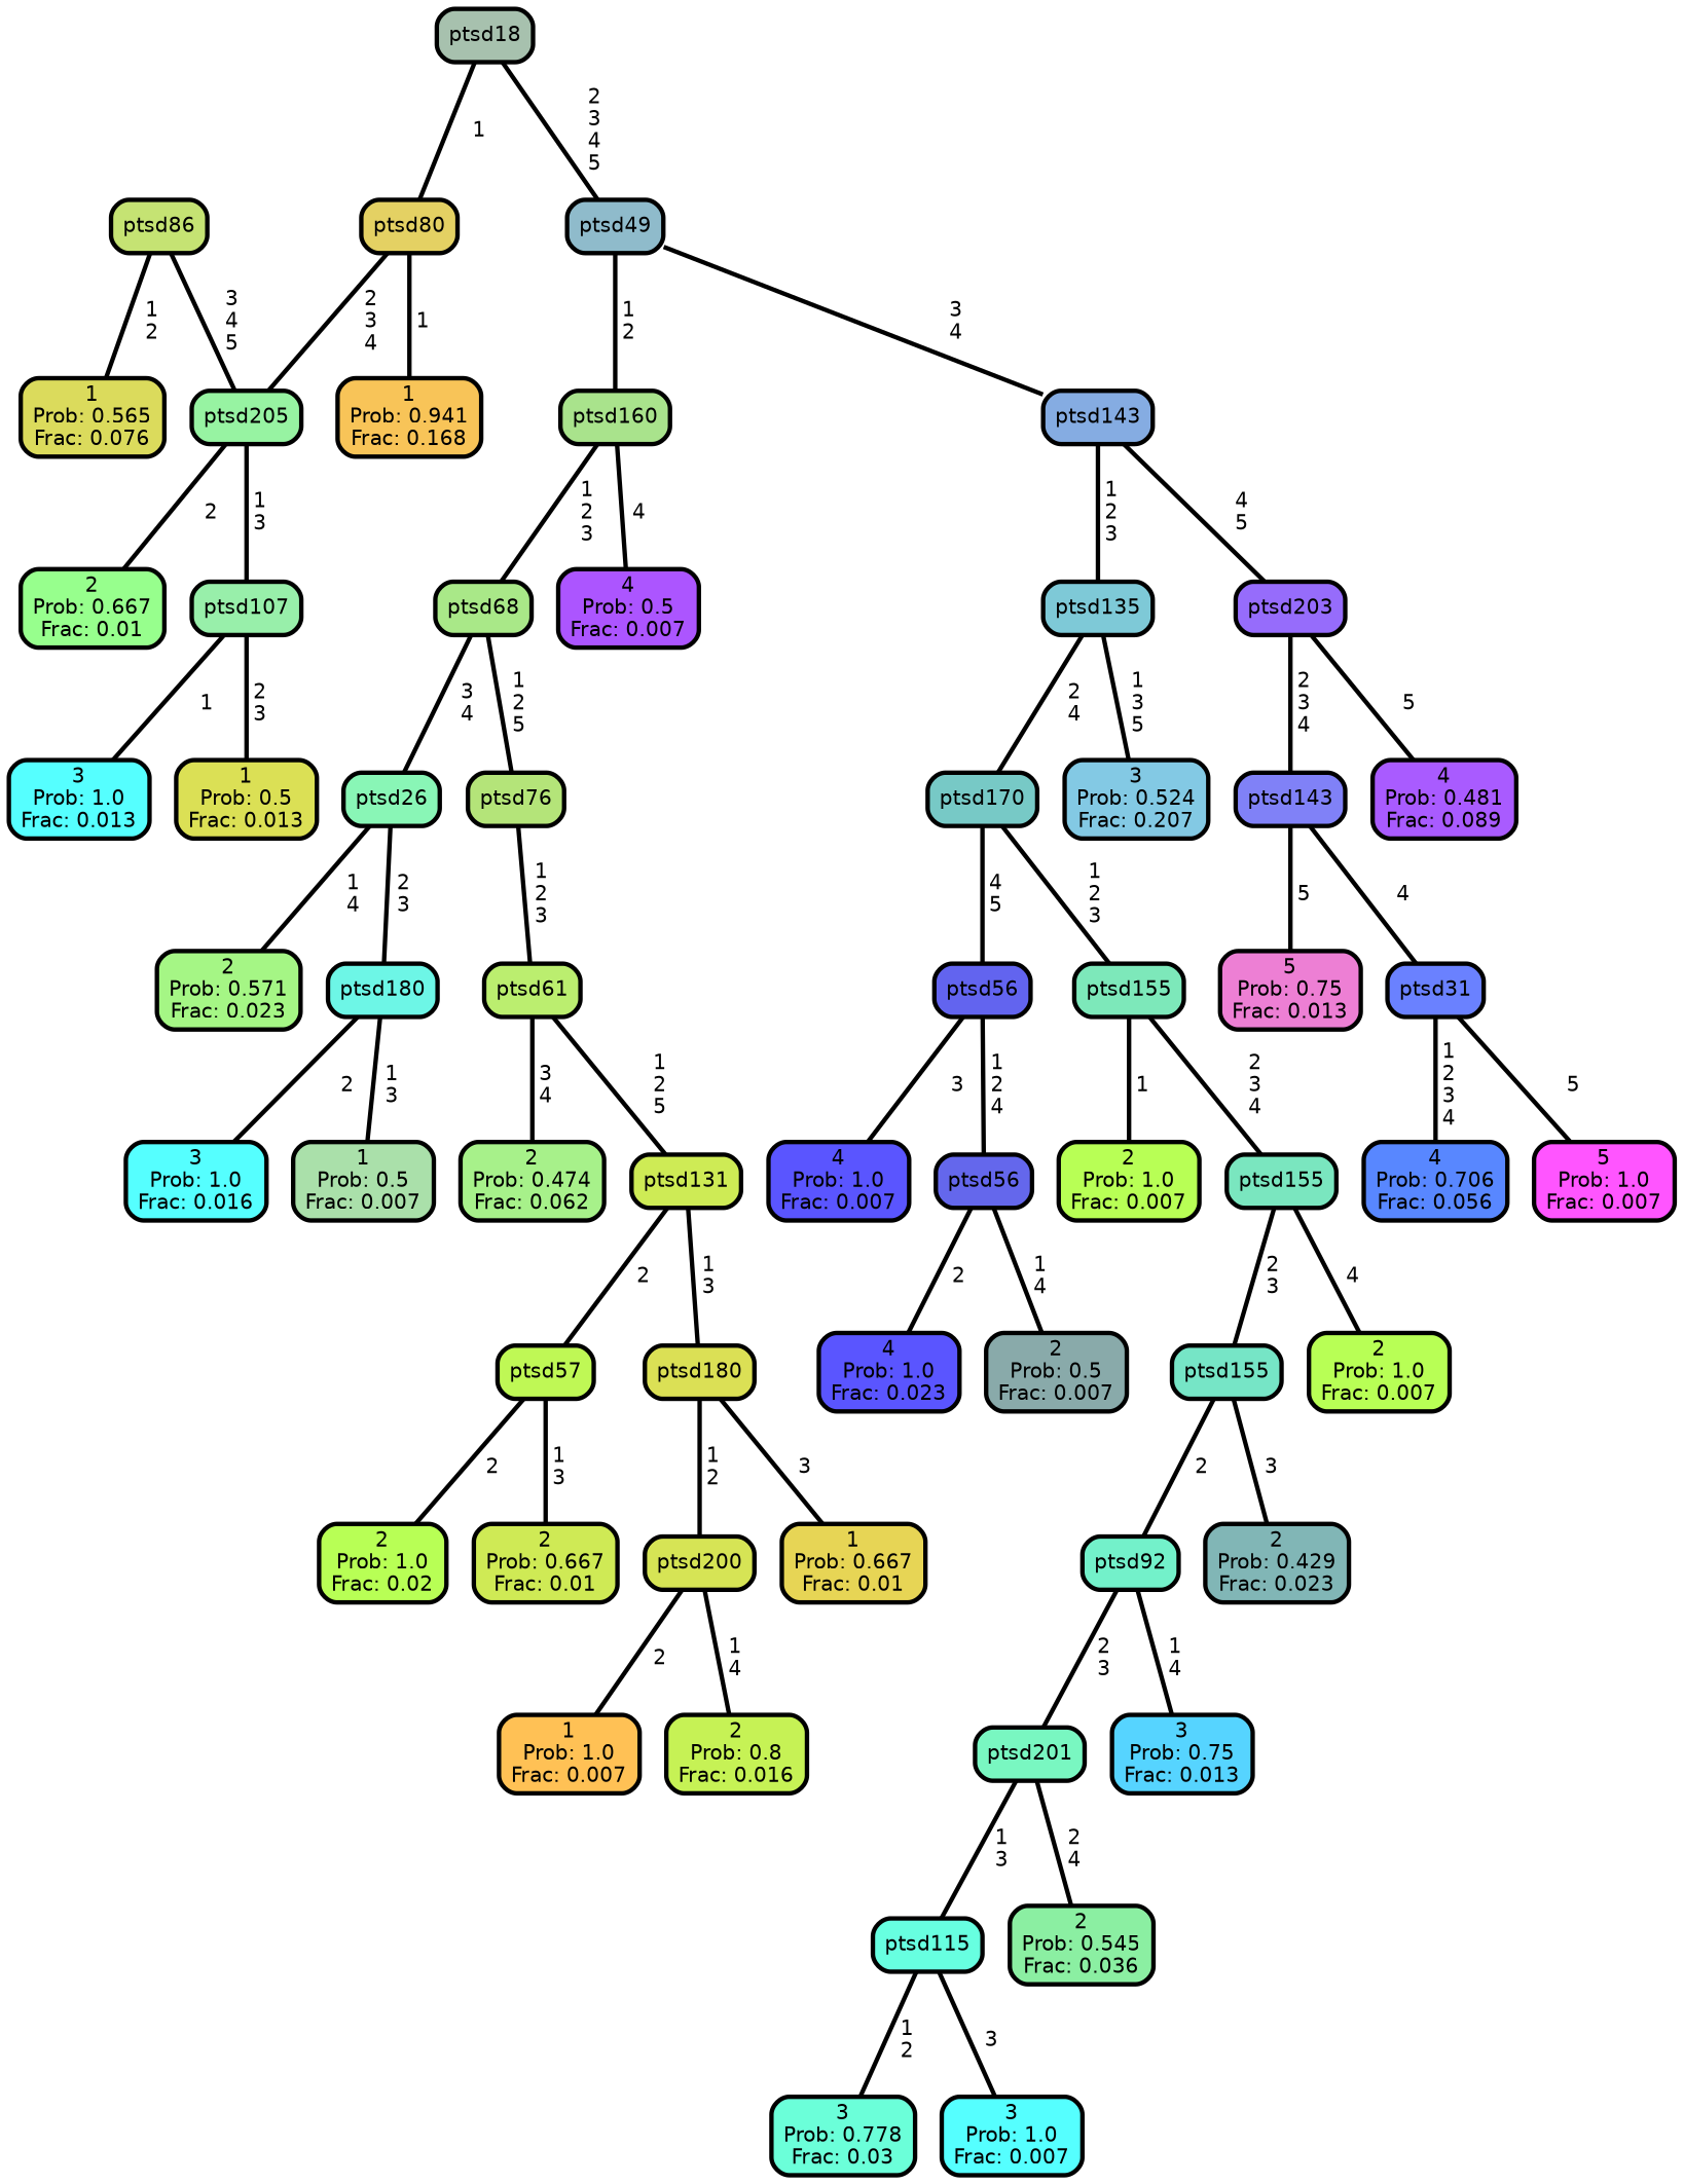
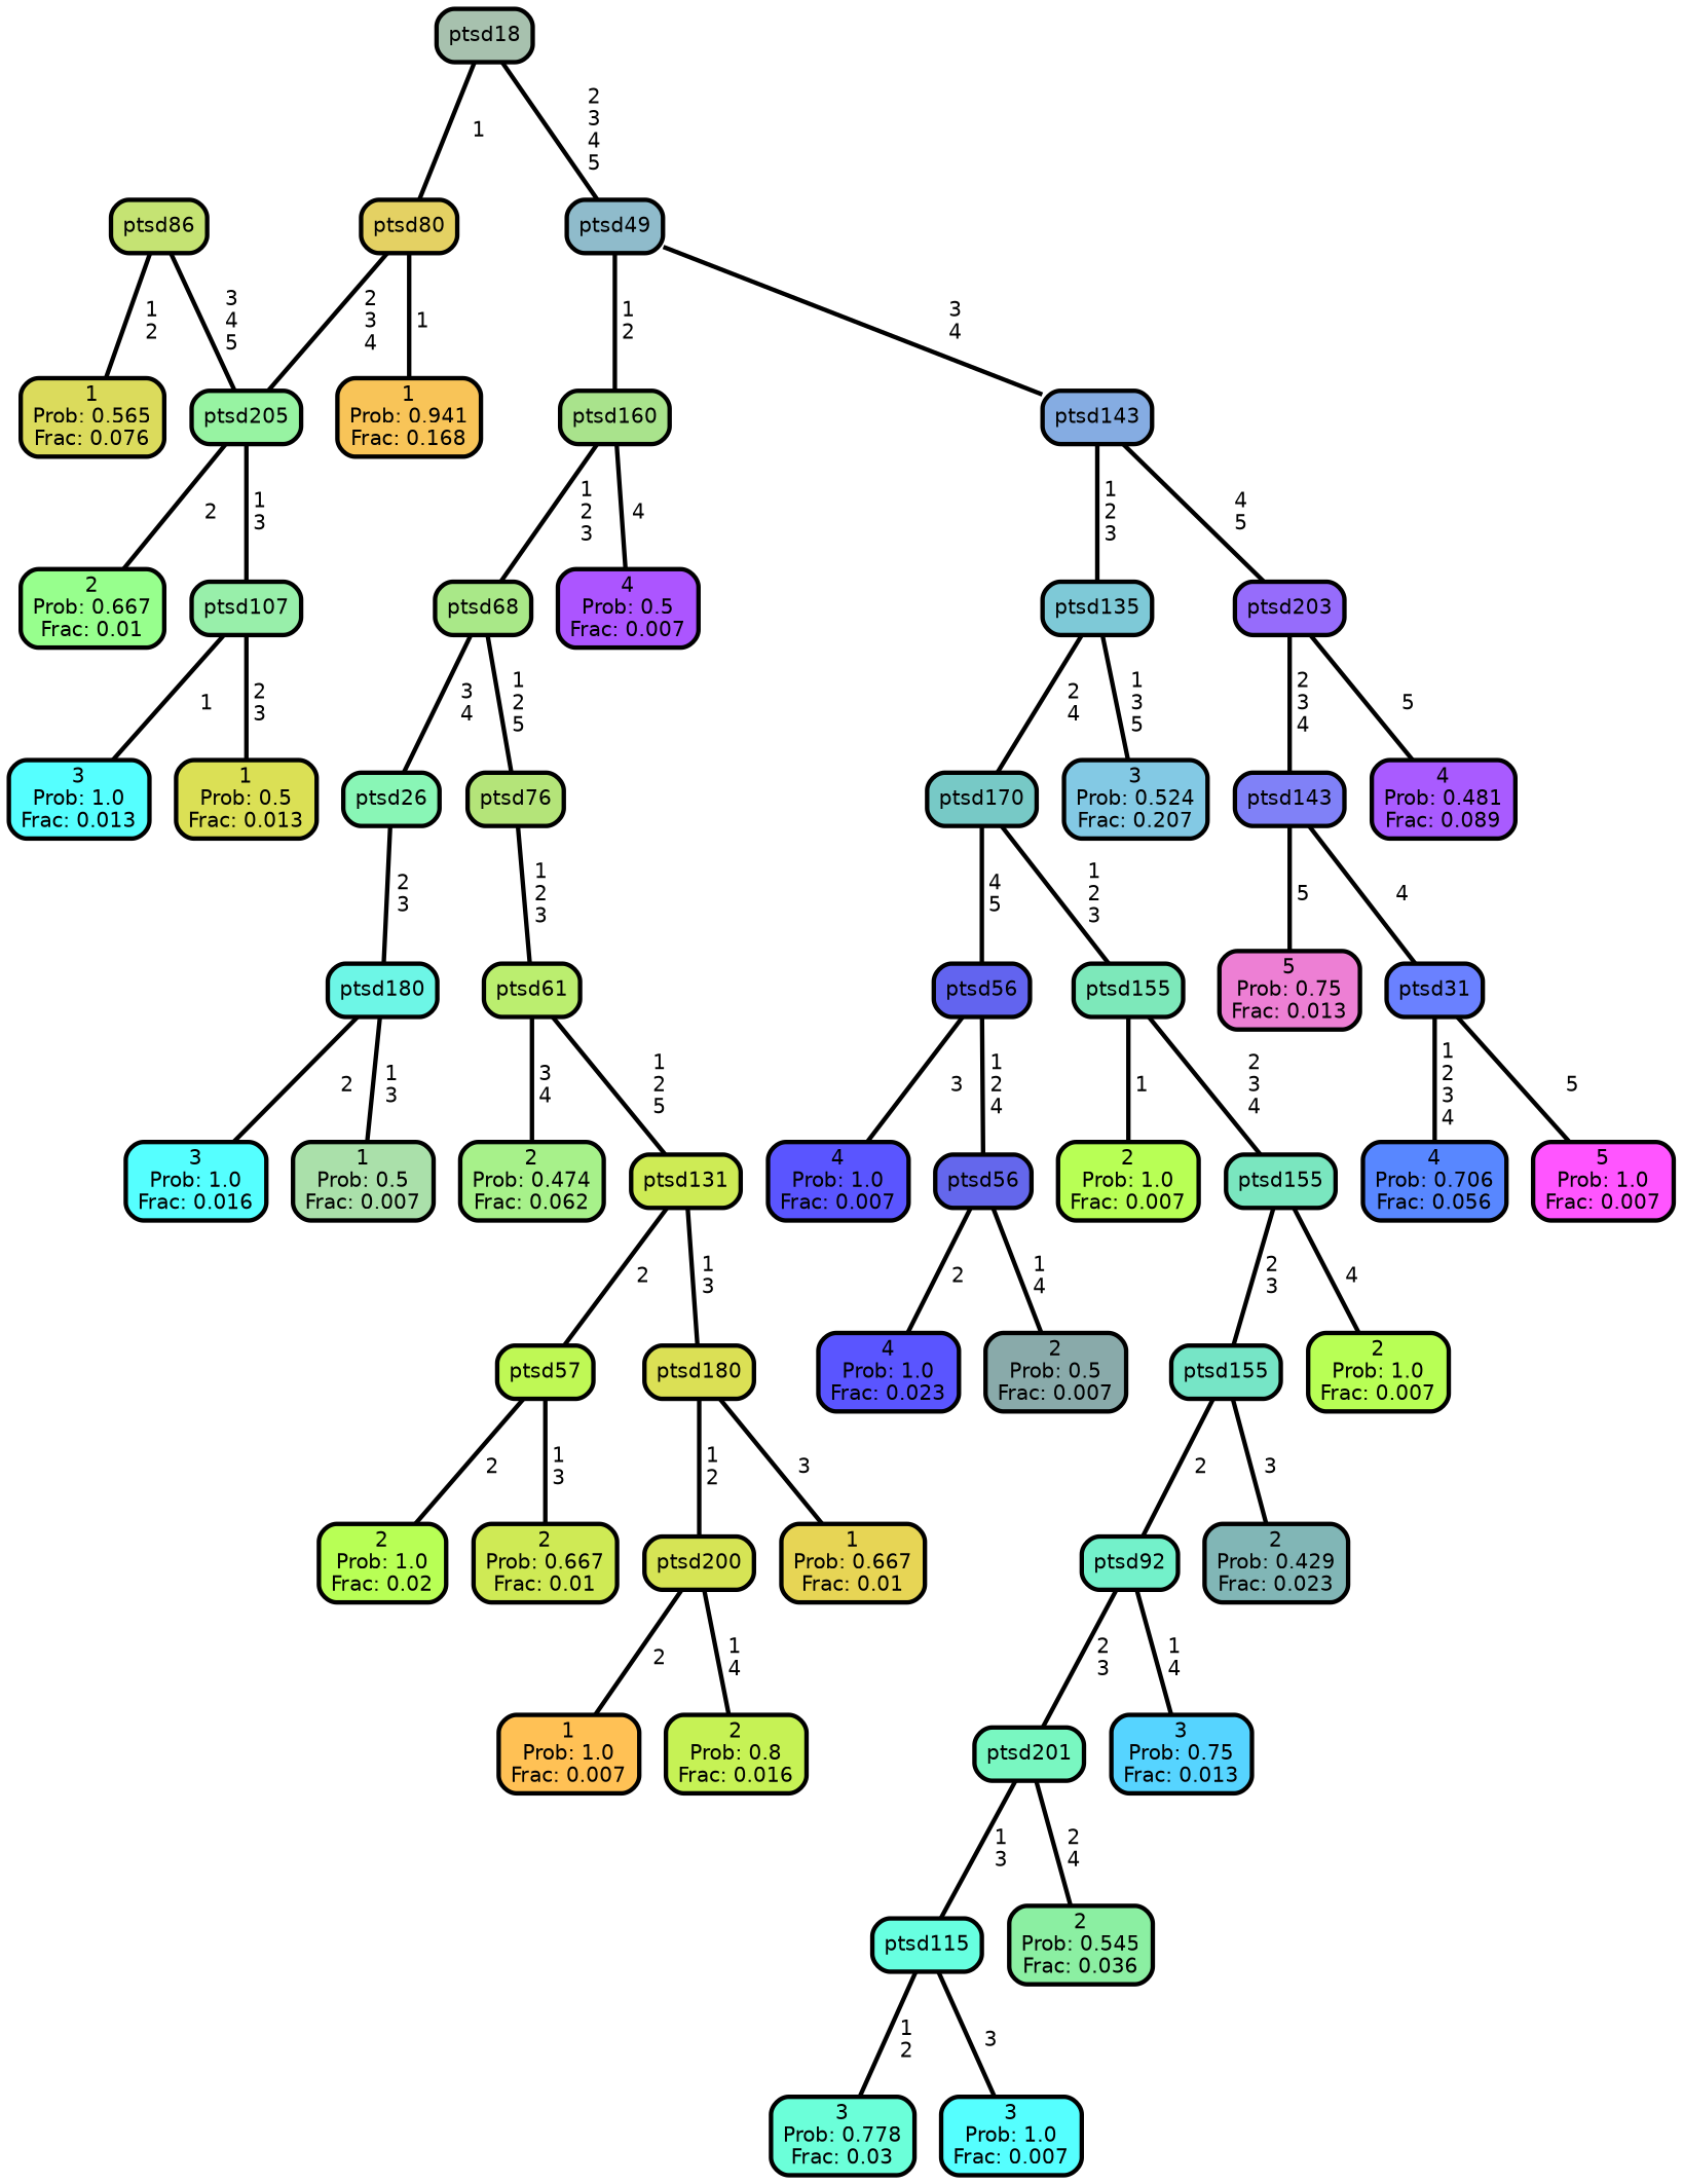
  graph {
    ranksep="0 equally"
    splines=straight
    node [color=black fillcolor="#55ffff" fontcolor=black fontname=helvetica penwidth=3 shape=box style="filled, rounded"]
    edge [color=black fontname=helvetica penwidth=3]
    n1 [fillcolor="#f8c458" label="1\nProb: 0.941\nFrac: 0.168"]
    n2 [fillcolor="#e4d163" label=ptsd80]
    n3 [fillcolor="#97f3a2" label=ptsd205]
    n4 [fillcolor="#c5e373" label=ptsd86]
    n5 [fillcolor="#dbdb5c" label="1\nProb: 0.565\nFrac: 0.076"]
    n6 [fillcolor="#97ff8d" label="2\nProb: 0.667\nFrac: 0.01"]
    n7 [fillcolor="#98efaa" label=ptsd107]
    n8 [label="3\nProb: 1.0\nFrac: 0.013"]
    n9 [fillcolor="#dbe055" label="1\nProb: 0.5\nFrac: 0.013"]
    n10 [fillcolor="#a7c1ae" label=ptsd18]
    n11 [fillcolor="#8fbbcb" label=ptsd49]
    n12 [fillcolor="#a9e38c" label=ptsd160]
    n13 [fillcolor="#85ace2" label=ptsd143]
    n14 [label="3\nProb: 1.0\nFrac: 0.016"]
    n15 [fillcolor="#6df6e6" label=ptsd180]
    n16 [fillcolor="#aae0aa" label="1\nProb: 0.5\nFrac: 0.007"]
    n17 [fillcolor="#89f6b6" label=ptsd26]
-   n18 [fillcolor="#a5f685" label="2\nProb: 0.571\nFrac: 0.023"]
    n19 [fillcolor="#a9e888" label=ptsd68]
    n20 [fillcolor="#b4e479" label=ptsd76]
    n21 [fillcolor="#bbee6f" label=ptsd61]
    n22 [fillcolor="#a7f18a" label="2\nProb: 0.474\nFrac: 0.062"]
    n23 [fillcolor="#ceeb55" label=ptsd131]
    n24 [fillcolor="#bff855" label=ptsd57]
    n25 [fillcolor="#dbe055" label=ptsd180]
    n26 [fillcolor="#b8ff55" label="2\nProb: 1.0\nFrac: 0.02"]
    n27 [fillcolor="#cfea55" label="2\nProb: 0.667\nFrac: 0.01"]
    n28 [fillcolor="#d6e455" label=ptsd200]
    n29 [fillcolor="#e7d555" label="1\nProb: 0.667\nFrac: 0.01"]
    n30 [fillcolor="#ffc155" label="1\nProb: 1.0\nFrac: 0.007"]
    n31 [fillcolor="#c6f255" label="2\nProb: 0.8\nFrac: 0.016"]
    n32 [fillcolor="#ac55ff" label="4\nProb: 0.5\nFrac: 0.007"]
    n33 [fillcolor="#7ec9d7" label=ptsd135]
    n34 [fillcolor="#966cfb" label=ptsd203]
    n35 [fillcolor="#b8ff55" label="2\nProb: 1.0\nFrac: 0.007"]
    n36 [fillcolor="#7de8ba" label=ptsd155]
    n37 [fillcolor="#7ae6bf" label=ptsd155]
    n38 [fillcolor="#76e5c6" label=ptsd155]
    n39 [fillcolor="#b8ff55" label="2\nProb: 1.0\nFrac: 0.007"]
    n40 [fillcolor="#6bffd9" label="3\nProb: 0.778\nFrac: 0.03"]
    n41 [fillcolor="#67ffe0" label=ptsd115]
    n42 [label="3\nProb: 1.0\nFrac: 0.007"]
    n43 [fillcolor="#79f7c1" label=ptsd201]
    n44 [fillcolor="#8befa2" label="2\nProb: 0.545\nFrac: 0.036"]
    n45 [fillcolor="#73f1ca" label=ptsd92]
    n46 [fillcolor="#56d4ff" label="3\nProb: 0.75\nFrac: 0.013"]
    n47 [fillcolor="#81b6b6" label="2\nProb: 0.429\nFrac: 0.023"]
    n48 [fillcolor="#77c9c6" label=ptsd170]
    n49 [fillcolor="#6264ef" label=ptsd56]
    n50 [fillcolor="#5a55ff" label="4\nProb: 1.0\nFrac: 0.007"]
    n51 [fillcolor="#6467ec" label=ptsd56]
    n52 [fillcolor="#5a55ff" label="4\nProb: 1.0\nFrac: 0.023"]
    n53 [fillcolor="#89aaaa" label="2\nProb: 0.5\nFrac: 0.007"]
    n54 [fillcolor="#83c9e4" label="3\nProb: 0.524\nFrac: 0.207"]
    n55 [fillcolor="#8081f7" label=ptsd143]
    n56 [fillcolor="#a95bff" label="4\nProb: 0.481\nFrac: 0.089"]
    n57 [fillcolor="#5887ff" label="4\nProb: 0.706\nFrac: 0.056"]
    n58 [fillcolor="#6a81ff" label=ptsd31]
    n59 [fillcolor="#ff55ff" label="5\nProb: 1.0\nFrac: 0.007"]
    n60 [fillcolor="#ed7fd4" label="5\nProb: 0.75\nFrac: 0.013"]
    subgraph sub_1 {
      rank=same
    }
    n2 -- n1 [label=" 1"]
    n2 -- n3 [label=" 2\n 3\n 4"]
    n3 -- n6 [label=" 2"]
    n3 -- n7 [label=" 1\n 3"]
    n4 -- n3 [label=" 3\n 4\n 5"]
    n4 -- n5 [label=" 1\n 2"]
    n7 -- n8 [label=" 1"]
    n7 -- n9 [label=" 2\n 3"]
    n10 -- n2 [label=" 1"]
    n10 -- n11 [label=" 2\n 3\n 4\n 5"]
    n11 -- n12 [label=" 1\n 2"]
    n11 -- n13 [label=" 3\n 4"]
    n12 -- n19 [label=" 1\n 2\n 3"]
    n12 -- n32 [label=" 4"]
    n13 -- n33 [label=" 1\n 2\n 3"]
    n13 -- n34 [label=" 4\n 5"]
    n15 -- n14 [label=" 2"]
    n15 -- n16 [label=" 1\n 3"]
    n17 -- n15 [label=" 2\n 3"]
-   n17 -- n18 [label=" 1\n 4"]
    n19 -- n17 [label=" 3\n 4"]
    n19 -- n20 [label=" 1\n 2\n 5"]
    n20 -- n21 [label=" 1\n 2\n 3"]
    n21 -- n22 [label=" 3\n 4"]
    n21 -- n23 [label=" 1\n 2\n 5"]
    n23 -- n24 [label=" 2"]
    n23 -- n25 [label=" 1\n 3"]
    n24 -- n26 [label=" 2"]
    n24 -- n27 [label=" 1\n 3"]
    n25 -- n28 [label=" 1\n 2"]
    n25 -- n29 [label=" 3"]
    n28 -- n30 [label=" 2"]
    n28 -- n31 [label=" 1\n 4"]
    n33 -- n48 [label=" 2\n 4"]
    n33 -- n54 [label=" 1\n 3\n 5"]
    n34 -- n55 [label=" 2\n 3\n 4"]
    n34 -- n56 [label=" 5"]
    n36 -- n35 [label=" 1"]
    n36 -- n37 [label=" 2\n 3\n 4"]
    n37 -- n38 [label=" 2\n 3"]
    n37 -- n39 [label=" 4"]
    n38 -- n45 [label=" 2"]
    n38 -- n47 [label=" 3"]
    n41 -- n40 [label=" 1\n 2"]
    n41 -- n42 [label=" 3"]
    n43 -- n41 [label=" 1\n 3"]
    n43 -- n44 [label=" 2\n 4"]
    n45 -- n43 [label=" 2\n 3"]
    n45 -- n46 [label=" 1\n 4"]
    n48 -- n36 [label=" 1\n 2\n 3"]
    n48 -- n49 [label=" 4\n 5"]
    n49 -- n50 [label=" 3"]
    n49 -- n51 [label=" 1\n 2\n 4"]
    n51 -- n52 [label=" 2"]
    n51 -- n53 [label=" 1\n 4"]
    n55 -- n58 [label=" 4"]
    n55 -- n60 [label=" 5"]
    n58 -- n57 [label=" 1\n 2\n 3\n 4"]
    n58 -- n59 [label=" 5"]
  }
